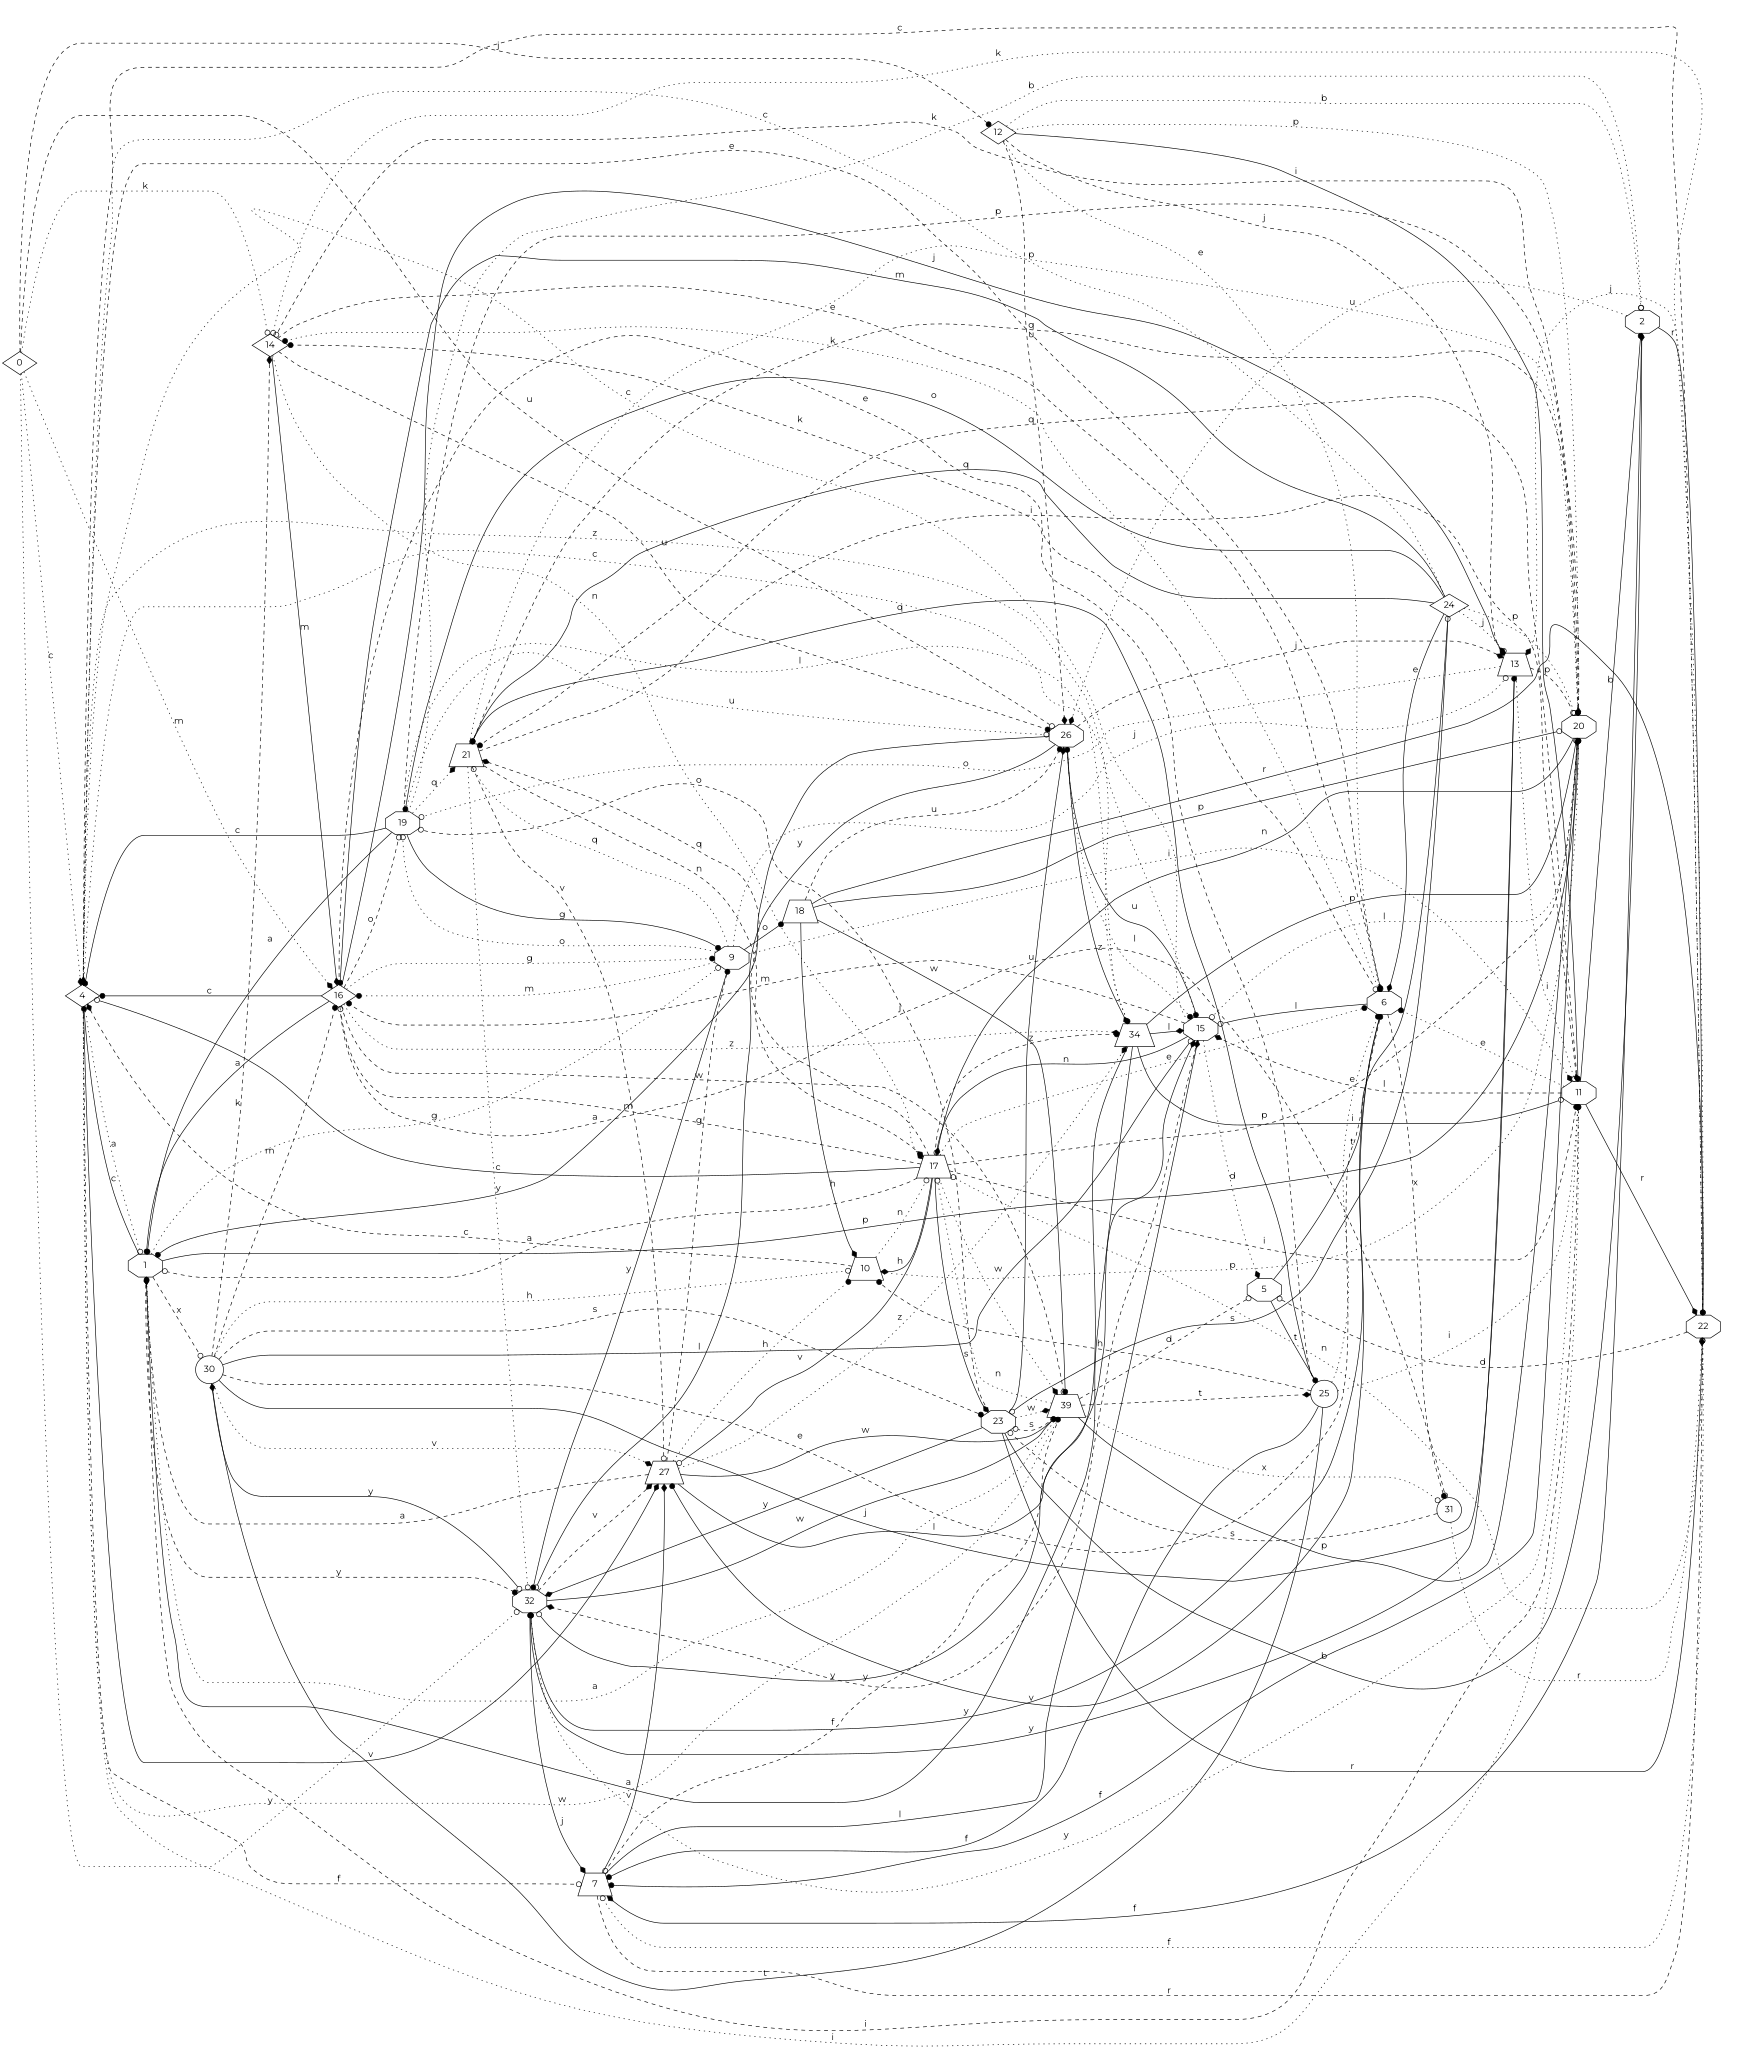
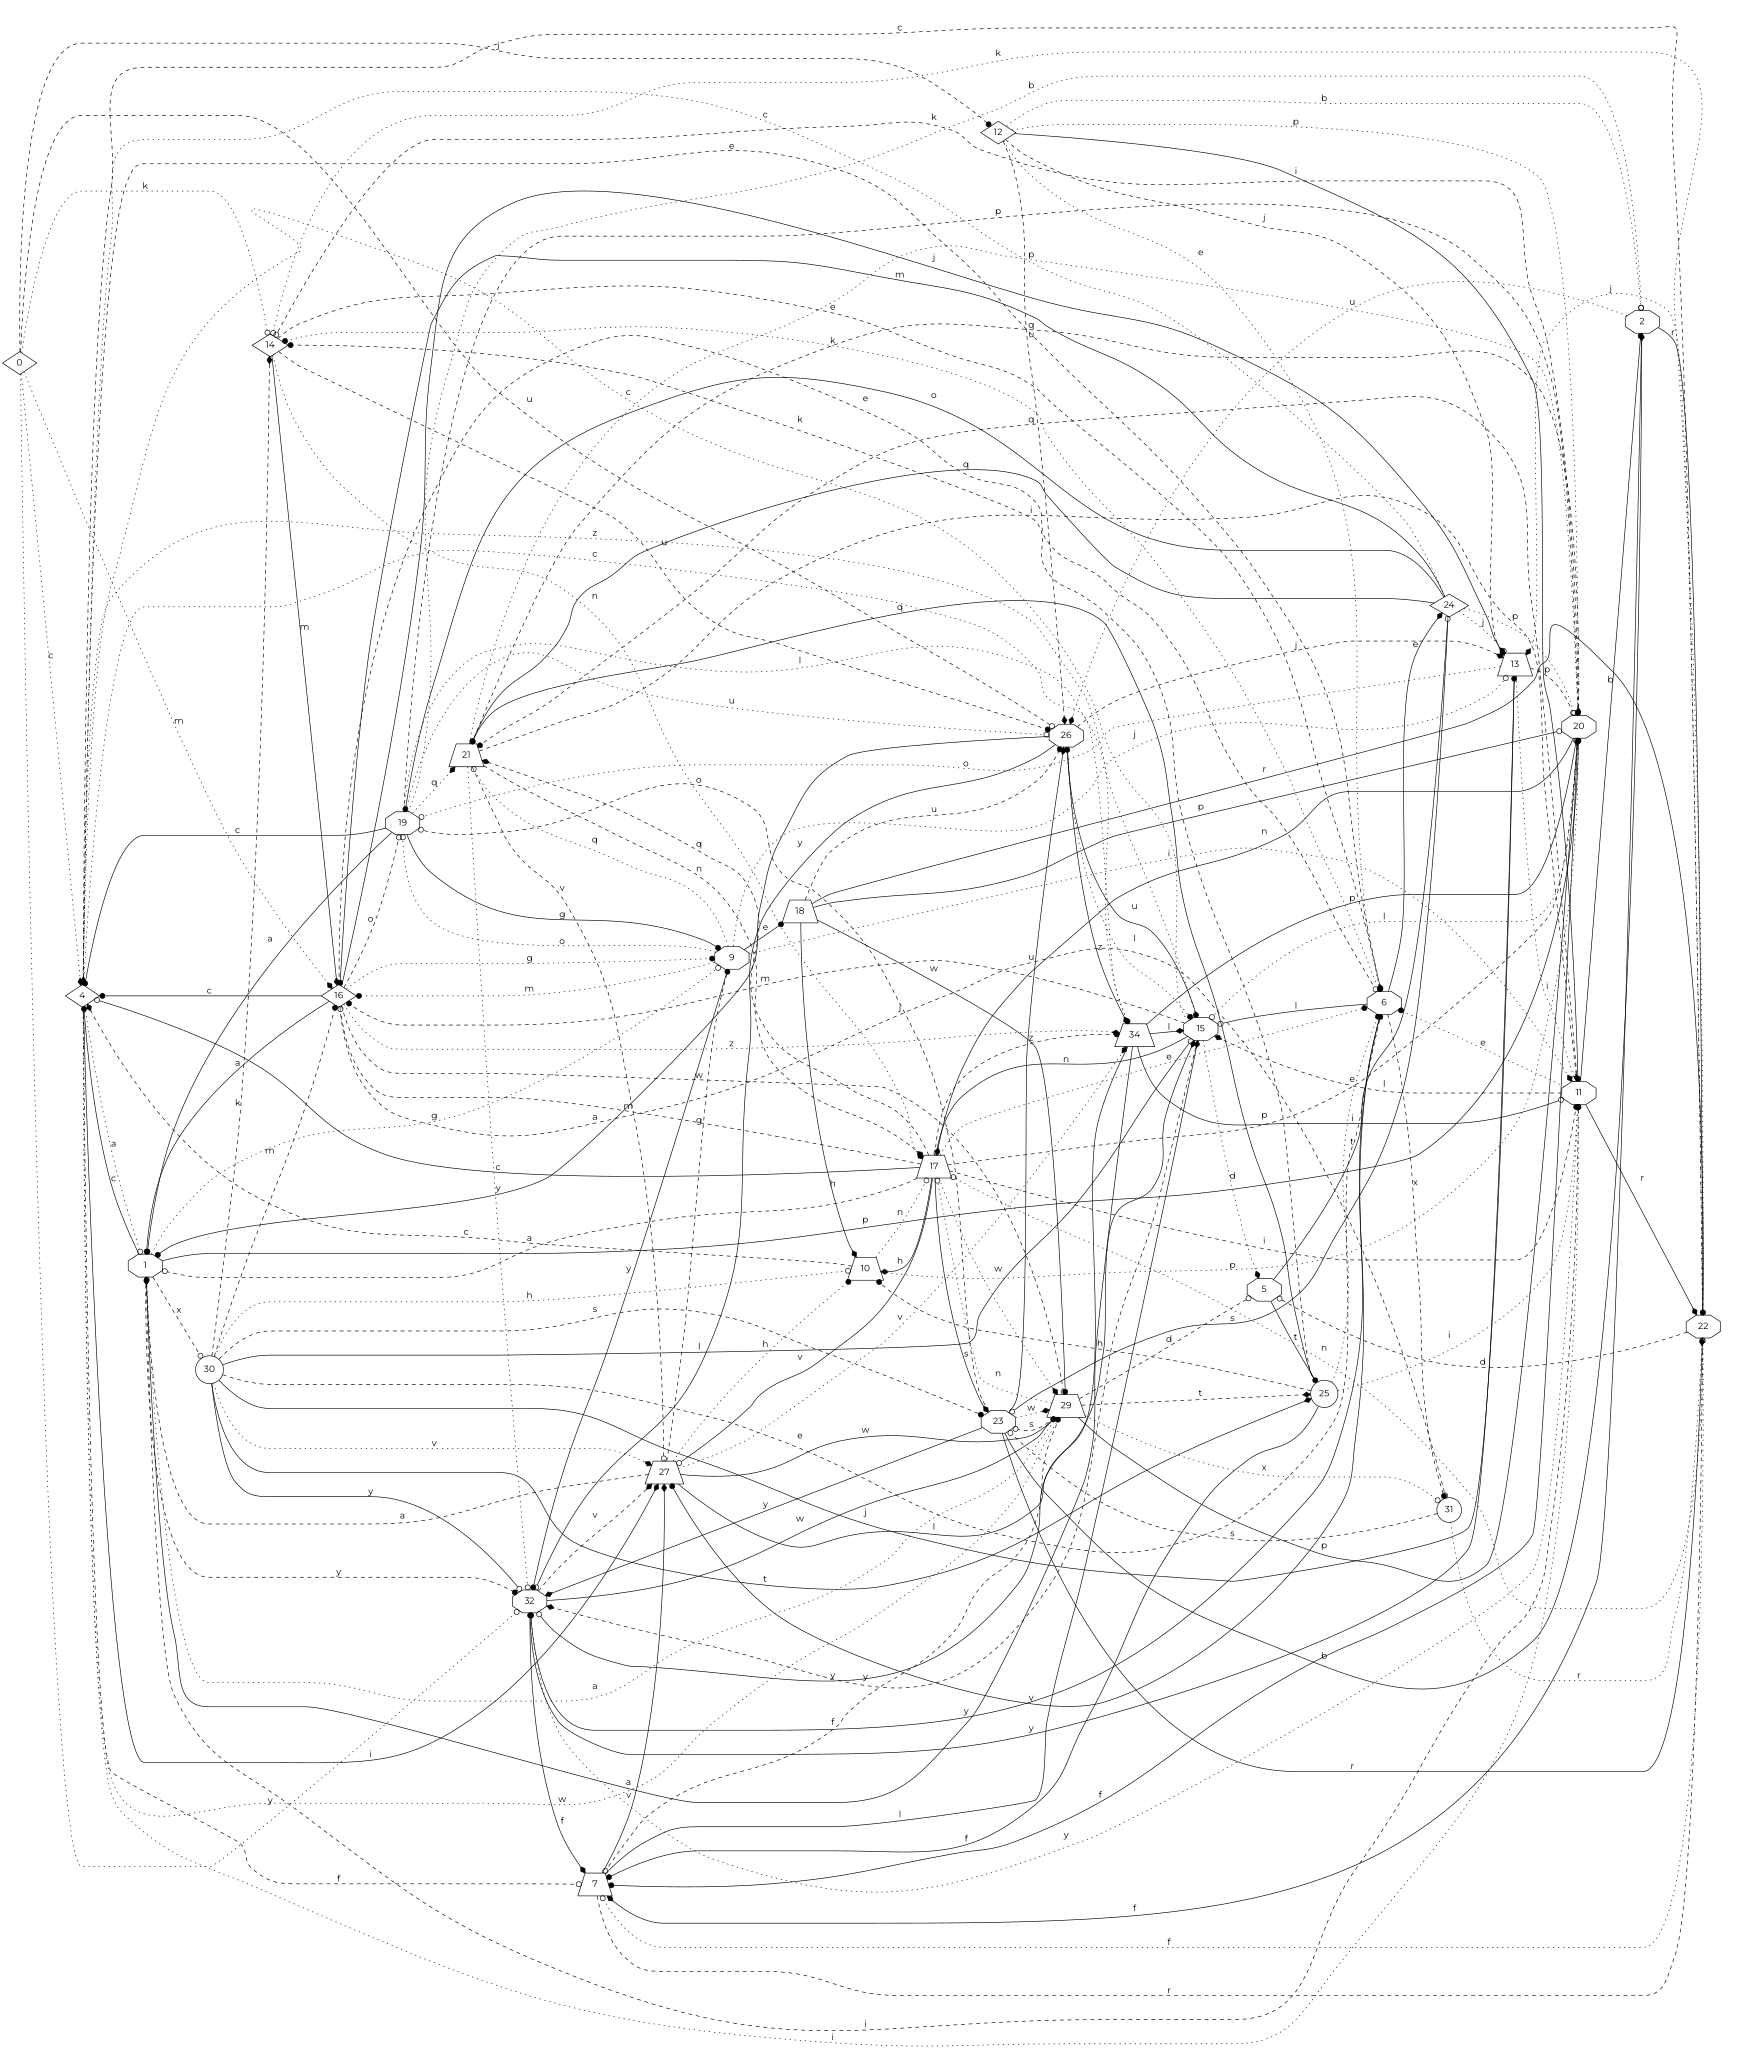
  strict digraph {
    fontname=Montserrat
    rankdir=LR
    node [fontname=Montserrat shape=octagon]
    edge [arrowhead=odot fontname=Montserrat style=solid]
    0 [shape=diamond]
    4 [shape=diamond]
    12 [shape=diamond]
    14 [shape=diamond]
    16 [shape=diamond]
    26
    32
    1
    11
    7 [shape=trapezium]
    6
    27 [shape=trapezium]
-   29 [shape=trapezium label=39]
+   29 [shape=trapezium]
    34 [shape=trapezium]
    20
    2
    13 [shape=trapezium]
    17 [shape=trapezium]
    9
    31 [shape=circle]
    19
    15
    30 [shape=circle]
    18 [shape=trapezium]
    21 [shape=trapezium]
    22
    25 [shape=circle]
    10 [shape=trapezium]
    23
    5
    24 [shape=diamond]
    0 -> 4 [arrowhead=diamond label=c style=dotted]
    0 -> 12 [arrowhead=dot label=j style=dashed]
    0 -> 14 [label=k style=dotted]
    0 -> 16 [arrowhead=diamond label=m style=dotted]
    0 -> 26 [label=u style=dashed]
    0 -> 32 [label=y style=dotted]
    4 -> 1 [label=a style=dotted]
    4 -> 11 [label=i style=dotted]
    4 -> 7 [label=f style=dashed]
    4 -> 6 [label=e style=dashed]
-   4 -> 27 [arrowhead=diamond label=v]
+   4 -> 27 [arrowhead=diamond label=i]
    4 -> 29 [arrowhead=dot label=w style=dotted]
    4 -> 34 [arrowhead=dot label=z style=dotted]
    12 -> 26 [arrowhead=diamond label=u style=dashed]
    12 -> 11 [arrowhead=dot label=i]
    12 -> 6 [arrowhead=dot label=e style=dotted]
    12 -> 20 [arrowhead=diamond label=p style=dotted]
    12 -> 2 [label=b style=dotted]
    12 -> 13 [arrowhead=dot label=j style=dashed]
    14 -> 16 [arrowhead=diamond label=m]
    14 -> 26 [arrowhead=dot label=u style=dashed]
    14 -> 6 [arrowhead=diamond label=e style=dashed]
    14 -> 17 [arrowhead=diamond label=n style=dotted]
    16 -> 4 [arrowhead=dot label=c]
    16 -> 1 [arrowhead=dot label=a]
    16 -> 6 [label=e style=dashed]
    16 -> 29 [label=w style=dashed]
    16 -> 34 [arrowhead=diamond label=z style=dotted]
    16 -> 13 [arrowhead=diamond label=j]
    16 -> 9 [arrowhead=dot label=g style=dotted]
    16 -> 31 [label=j style=dashed]
    16 -> 19 [label=o style=dashed]
    26 -> 32 [label=y]
    26 -> 1 [arrowhead=dot label=a]
    26 -> 34 [arrowhead=diamond label=z]
    26 -> 13 [arrowhead=diamond label=j style=dashed]
    26 -> 15 [arrowhead=dot label=l style=dotted]
-   32 -> 7 [arrowhead=diamond label=j]
+   32 -> 7 [arrowhead=diamond label=f]
    32 -> 27 [arrowhead=diamond label=v style=dashed]
    32 -> 29 [label=w]
    1 -> 4 [arrowhead=dot label=c]
    1 -> 32 [arrowhead=dot label=y style=dashed]
    1 -> 11 [arrowhead=dot label=i style=dashed]
    1 -> 20 [arrowhead=dot label=p]
    1 -> 9 [label=g style=dotted]
    1 -> 30 [label=x style=dashed]
    11 -> 32 [label=y style=dotted]
    11 -> 6 [arrowhead=dot label=e style=dotted]
    11 -> 2 [arrowhead=dot label=b]
    11 -> 15 [arrowhead=diamond label=l style=dashed]
    11 -> 21 [arrowhead=dot label=q style=dashed]
    11 -> 22 [arrowhead=diamond label=r]
    7 -> 27 [arrowhead=diamond label=v]
    7 -> 15 [arrowhead=diamond label=l]
    7 -> 22 [label=r style=dashed]
    6 -> 14 [arrowhead=dot label=k style=dotted]
    6 -> 32 [arrowhead=dot label=y]
    6 -> 27 [arrowhead=dot label=v]
    6 -> 31 [arrowhead=dot label=x style=dashed]
    6 -> 15 [label=l]
    27 -> 1 [arrowhead=diamond label=a style=dashed]
    27 -> 29 [arrowhead=dot label=w]
-   27 -> 34 [arrowhead=diamond label=z style=dotted]
+   27 -> 34 [arrowhead=diamond label=v style=dotted]
    27 -> 9 [arrowhead=dot label=g style=dashed]
    27 -> 15 [arrowhead=diamond label=l]
    27 -> 10 [arrowhead=dot label=h style=dotted]
    29 -> 1 [arrowhead=dot label=a style=dotted]
    29 -> 7 [label=f style=dashed]
    29 -> 20 [label=p]
    29 -> 17 [label=n style=dotted]
    29 -> 31 [label=x style=dotted]
    29 -> 25 [arrowhead=diamond label=t style=dashed]
    29 -> 23 [label=s style=dashed]
    29 -> 5 [label=d style=dashed]
    34 -> 4 [arrowhead=dot label=c style=dotted]
    34 -> 32 [label=y]
    34 -> 1 [arrowhead=diamond label=a]
    34 -> 11 [label=i]
    34 -> 20 [label=p]
    34 -> 15 [arrowhead=diamond label=l]
    20 -> 14 [label=k style=dashed]
    20 -> 7 [arrowhead=dot label=f]
    20 -> 17 [arrowhead=diamond label=n]
    20 -> 15 [label=l style=dotted]
    20 -> 21 [arrowhead=dot label=q style=dashed]
    2 -> 26 [arrowhead=diamond label=u style=dotted]
    2 -> 7 [arrowhead=diamond label=f]
    2 -> 22 [arrowhead=dot label=r]
    13 -> 32 [arrowhead=dot label=y]
    13 -> 11 [label=i style=dotted]
    13 -> 20 [label=p style=dashed]
    13 -> 19 [label=o style=dotted]
    17 -> 4 [label=c]
    17 -> 16 [label=m style=dashed]
    17 -> 1 [label=a style=dashed]
    17 -> 11 [arrowhead=dot label=i style=dashed]
    17 -> 6 [arrowhead=dot label=e style=dotted]
    17 -> 27 [label=v]
    17 -> 29 [arrowhead=diamond label=w style=dotted]
    17 -> 34 [arrowhead=dot label=z style=dashed]
    17 -> 20 [arrowhead=diamond label=p style=dashed]
    17 -> 21 [arrowhead=diamond label=q style=dashed]
    17 -> 10 [arrowhead=diamond label=h]
    17 -> 23 [arrowhead=diamond label=s]
    9 -> 16 [arrowhead=dot label=m style=dotted]
    9 -> 32 [arrowhead=dot label=y]
    9 -> 11 [arrowhead=diamond label=i style=dotted]
    9 -> 13 [label=j style=dotted]
    9 -> 19 [label=o style=dotted]
-   9 -> 18 [arrowhead=dot label=o]
+   9 -> 18 [arrowhead=dot label=e]
    9 -> 21 [label=q style=dotted]
    31 -> 22 [arrowhead=diamond label=r style=dotted]
    31 -> 23 [label=s style=dashed]
    19 -> 4 [arrowhead=dot label=c]
    19 -> 26 [label=u style=dotted]
    19 -> 1 [arrowhead=dot label=a]
    19 -> 20 [arrowhead=dot label=p style=dashed]
    19 -> 2 [label=b style=dotted]
    19 -> 9 [arrowhead=dot label=g]
    19 -> 15 [arrowhead=dot label=l style=dotted]
    19 -> 21 [arrowhead=diamond label=q style=dotted]
    15 -> 4 [arrowhead=diamond label=c style=dotted]
    15 -> 16 [arrowhead=dot label=m style=dashed]
    15 -> 26 [arrowhead=dot label=u]
    15 -> 32 [arrowhead=diamond label=y style=dashed]
    15 -> 17 [label=n]
    15 -> 5 [arrowhead=diamond label=d style=dotted]
    30 -> 14 [arrowhead=diamond label=k style=dashed]
    30 -> 16 [arrowhead=dot label=m style=dashed]
    30 -> 32 [label=y]
    30 -> 6 [arrowhead=dot label=e style=dashed]
    30 -> 27 [arrowhead=diamond label=v style=dotted]
    30 -> 13 [arrowhead=dot label=j]
    30 -> 15 [label=l]
-   25 -> 30 [arrowhead=diamond label=t]
+   30 -> 25 [arrowhead=diamond label=t]
    30 -> 10 [label=h style=dotted]
    30 -> 23 [arrowhead=dot label=s style=dashed]
    18 -> 26 [arrowhead=dot label=u style=dashed]
    18 -> 29 [arrowhead=dot label=w]
    18 -> 20 [label=p]
    18 -> 22 [label=r]
    18 -> 10 [arrowhead=diamond label=h]
    21 -> 32 [label=y style=dotted]
    21 -> 11 [arrowhead=diamond label=i style=dashed]
    21 -> 27 [label=v style=dashed]
    21 -> 20 [arrowhead=dot label=p style=dotted]
    21 -> 17 [arrowhead=diamond label=n style=dashed]
    22 -> 4 [arrowhead=diamond label=c style=dashed]
    22 -> 14 [label=k style=dotted]
    22 -> 7 [label=f style=dotted]
    22 -> 13 [arrowhead=diamond label=j style=dotted]
    22 -> 17 [label=n style=dotted]
    22 -> 5 [label=d style=dashed]
    25 -> 14 [arrowhead=dot label=k style=dashed]
    25 -> 11 [arrowhead=dot label=i style=dotted]
    25 -> 7 [arrowhead=dot label=f]
    25 -> 6 [arrowhead=dot label=e style=dotted]
    25 -> 21 [label=q]
    25 -> 10 [arrowhead=dot label=h style=dashed]
    10 -> 4 [arrowhead=diamond label=c style=dashed]
    10 -> 20 [arrowhead=dot label=p style=dotted]
    10 -> 17 [label=n style=dotted]
    23 -> 26 [arrowhead=diamond label=u]
    23 -> 32 [arrowhead=diamond label=y]
    23 -> 29 [arrowhead=diamond label=w style=dotted]
    23 -> 2 [arrowhead=diamond label=b]
    23 -> 19 [label=o style=dashed]
    23 -> 22 [label=r]
    5 -> 25 [arrowhead=dot label=t]
    5 -> 24 [label=t]
    24 -> 4 [label=c style=dotted]
    24 -> 16 [arrowhead=dot label=m]
-   24 -> 6 [arrowhead=diamond label=e]
+   6 -> 24 [arrowhead=diamond label=e]
    24 -> 20 [label=p style=dotted]
    24 -> 13 [label=j style=dotted]
    24 -> 19 [arrowhead=dot label=o]
    24 -> 21 [label=q]
    24 -> 23 [label=s]
  }
